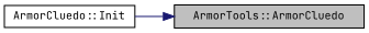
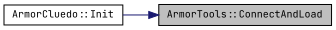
  digraph {
    rankdir=RL
    fontname="JetBrains Mono"
    node [color=black fontname="JetBrains Mono" fontsize=10 shape=record style=filled]
-   n1 [fillcolor=grey75 fontcolor=black height=0.2 label="ArmorTools::ArmorCluedo" width=0.4]
+   n1 [fillcolor=grey75 fontcolor=black height=0.2 label="ArmorTools::ConnectAndLoad" width=0.4]
    n2 [fillcolor=white height=0.2 label="ArmorCluedo::Init" width=0.4]
    n1 -> n2 [color=midnightblue dir=back fontname="JetBrains Mono" fontsize=10 labelfontname=Helvetica labelfontsize=10 style=solid]
  }
